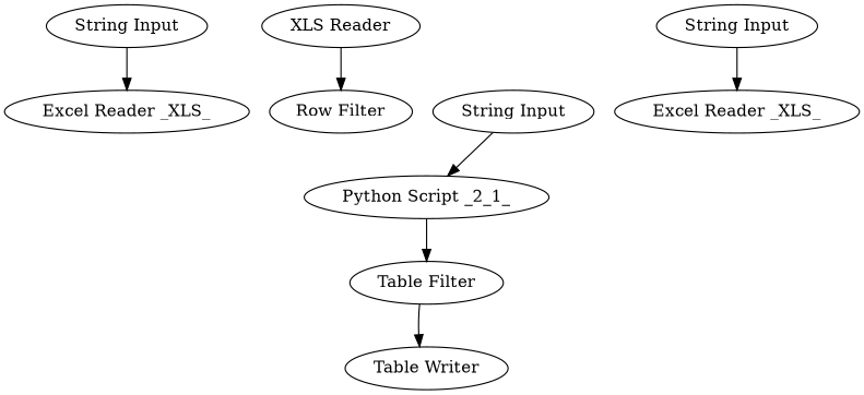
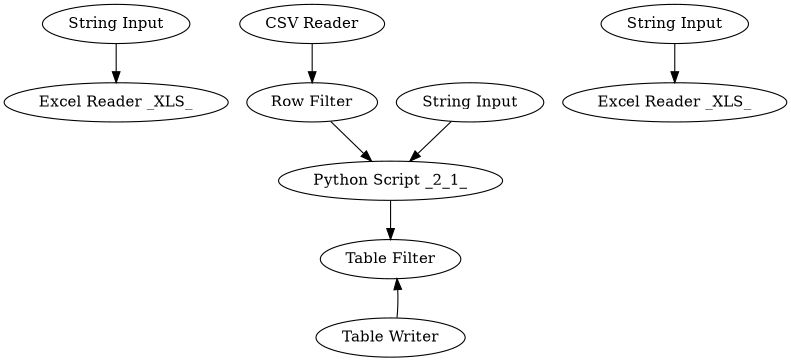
  digraph {
    rankdir=TB
    n1 [label="Excel Reader _XLS_"]
-   n2 [label="XLS Reader"]
+   n2 [label="CSV Reader"]
    n3 [label="Row Filter"]
    n4 [label="Python Script _2_1_"]
    n5 [label="Table Filter"]
    n6 [label="Table Writer"]
    n7 [label="Excel Reader _XLS_"]
    n8 [label="String Input"]
    n9 [label="String Input"]
    n10 [label="String Input"]
    n2 -> n3
+   n3 -> n4
    n4 -> n5
-   n5 -> n6
+   n6 -> n5
    n8 -> n1
    n9 -> n7
    n10 -> n4
  }
